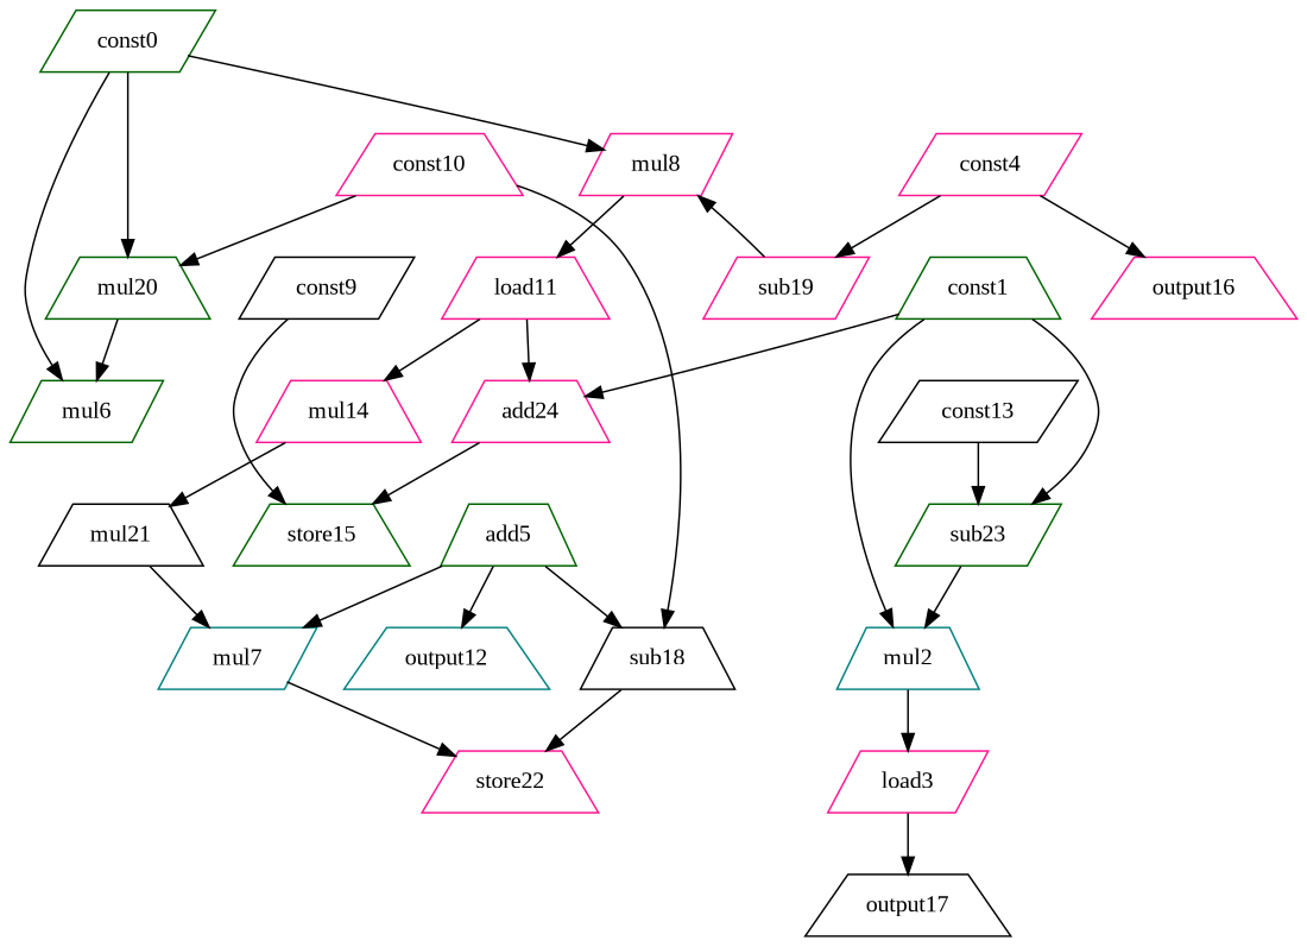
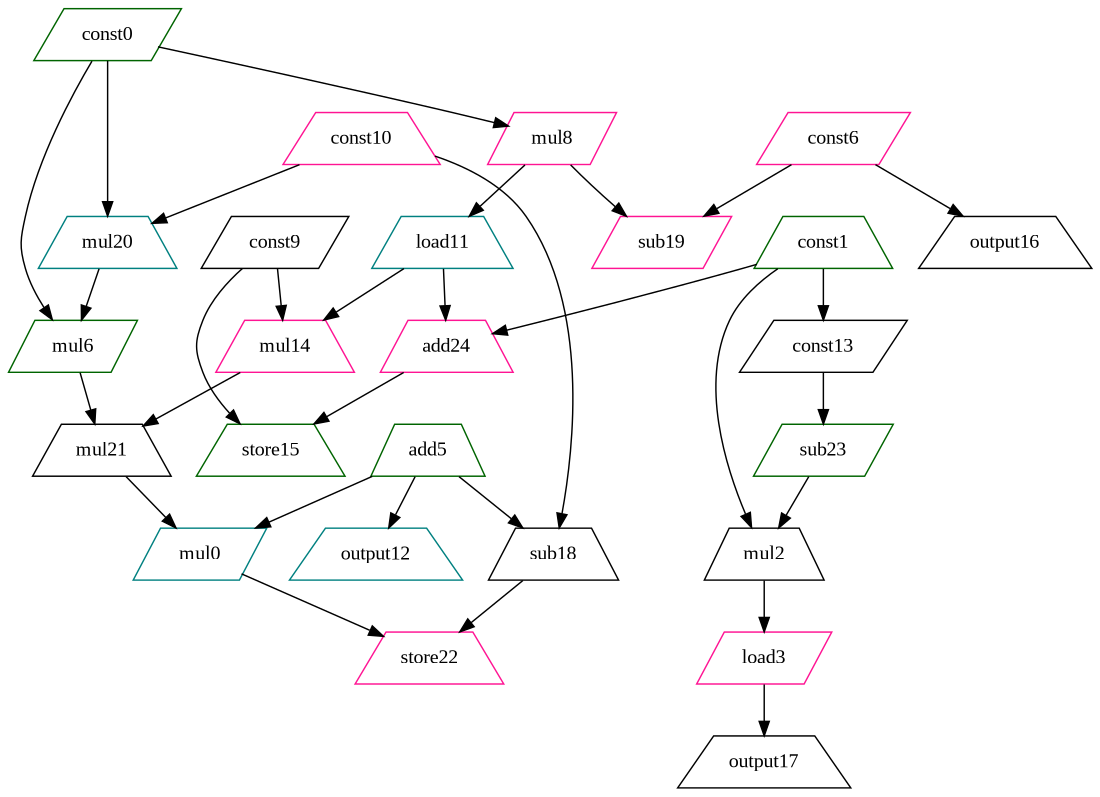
  digraph {
    fontname="Liberation Serif"
    node [color=deeppink fontname="Liberation Serif" opcode=const shape=trapezium]
    edge [fontname="Liberation Serif" operand=0]
    const0 [color=darkgreen shape=parallelogram]
    mul6 [color=darkgreen opcode=mul shape=parallelogram]
    mul8 [opcode=mul shape=parallelogram]
-   mul20 [color=darkgreen opcode=mul]
+   mul20 [color=teal opcode=mul]
    mul21 [color=black opcode=mul]
-   load11 [opcode=load]
+   load11 [color=teal opcode=load]
    const1 [color=darkgreen]
-   mul2 [color=teal opcode=mul]
+   mul2 [color=black opcode=mul]
    sub23 [color=darkgreen opcode=sub shape=parallelogram]
    add24 [opcode=add]
    load3 [opcode=load shape=parallelogram]
    store15 [color=darkgreen opcode=store]
    output17 [color=black opcode=output]
-   const4 [shape=parallelogram]
-   output16 [opcode=output]
+   const4 [shape=parallelogram label=const6]
+   output16 [color=black opcode=output]
    sub19 [opcode=sub shape=parallelogram]
    n17 [color=darkgreen label=add5]
-   mul7 [color=teal opcode=mul shape=parallelogram]
+   mul7 [color=teal opcode=mul shape=parallelogram label=mul0]
    output12 [color=teal opcode=output]
    sub18 [color=black opcode=sub]
    store22 [opcode=store]
    mul14 [opcode=mul]
    const9 [color=black shape=parallelogram]
    const10
    const13 [color=black shape=parallelogram]
    const0 -> mul6
    const0 -> mul8
    const0 -> mul20
+   mul6 -> mul21 [operand=1]
    mul8 -> load11
    mul20 -> mul6 [operand=1]
    mul21 -> mul7
    load11 -> add24 [operand=1]
    load11 -> mul14 [operand=1]
    const1 -> mul2
-   const1 -> sub23
+   const1 -> const13
    const1 -> add24
    mul2 -> load3
    sub23 -> mul2 [operand=1]
    add24 -> store15
    load3 -> output17
    const4 -> output16
    const4 -> sub19 [operand=1]
-   sub19 -> mul8 [operand=1]
+   mul8 -> sub19 [operand=1]
    n17 -> mul7 [operand=1]
    n17 -> output12
    n17 -> sub18 [operand=1]
    mul7 -> store22 [operand=1]
    sub18 -> store22
    mul14 -> mul21
    const9 -> store15 [operand=1]
+   const9 -> mul14
    const10 -> mul20 [operand=1]
    const10 -> sub18
    const13 -> sub23 [operand=1]
  }
